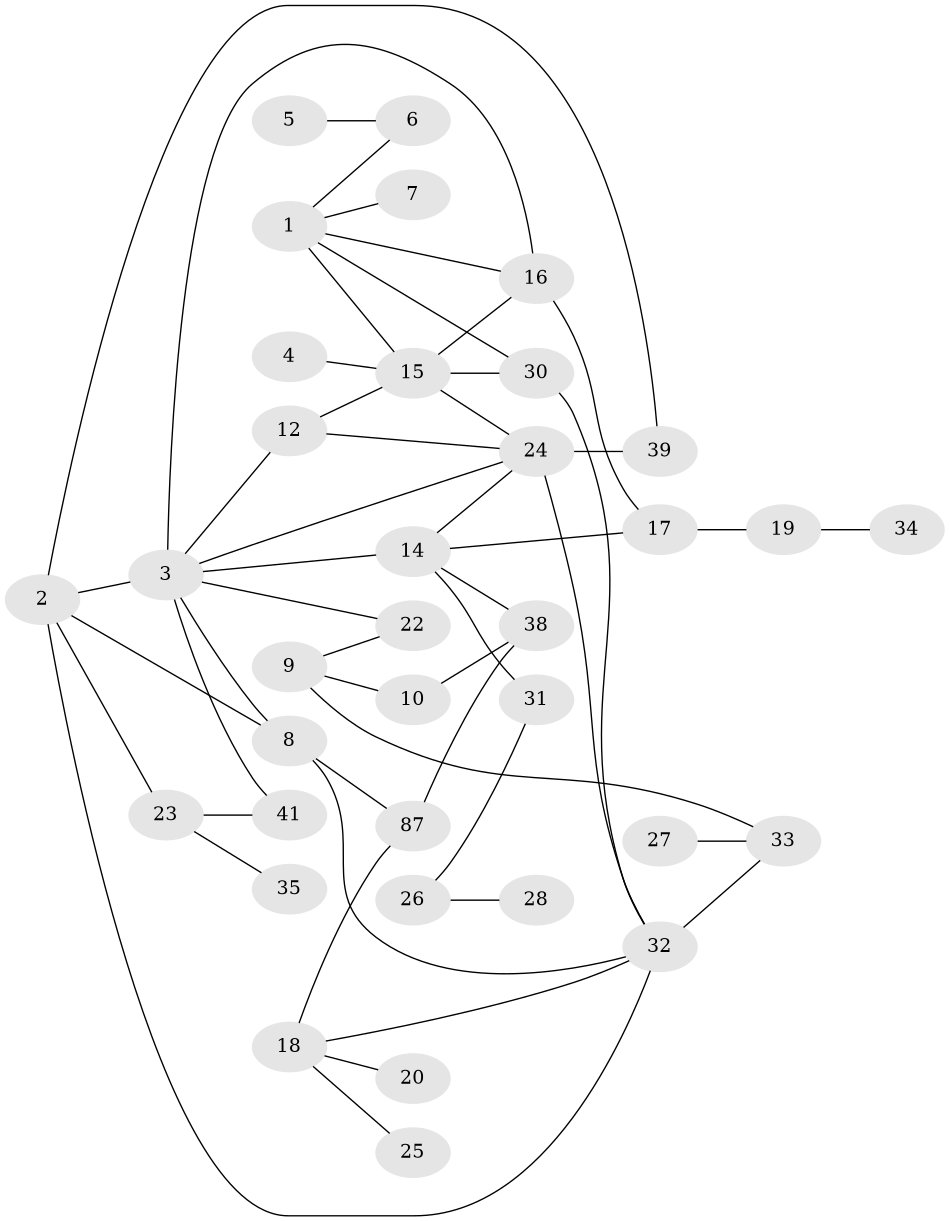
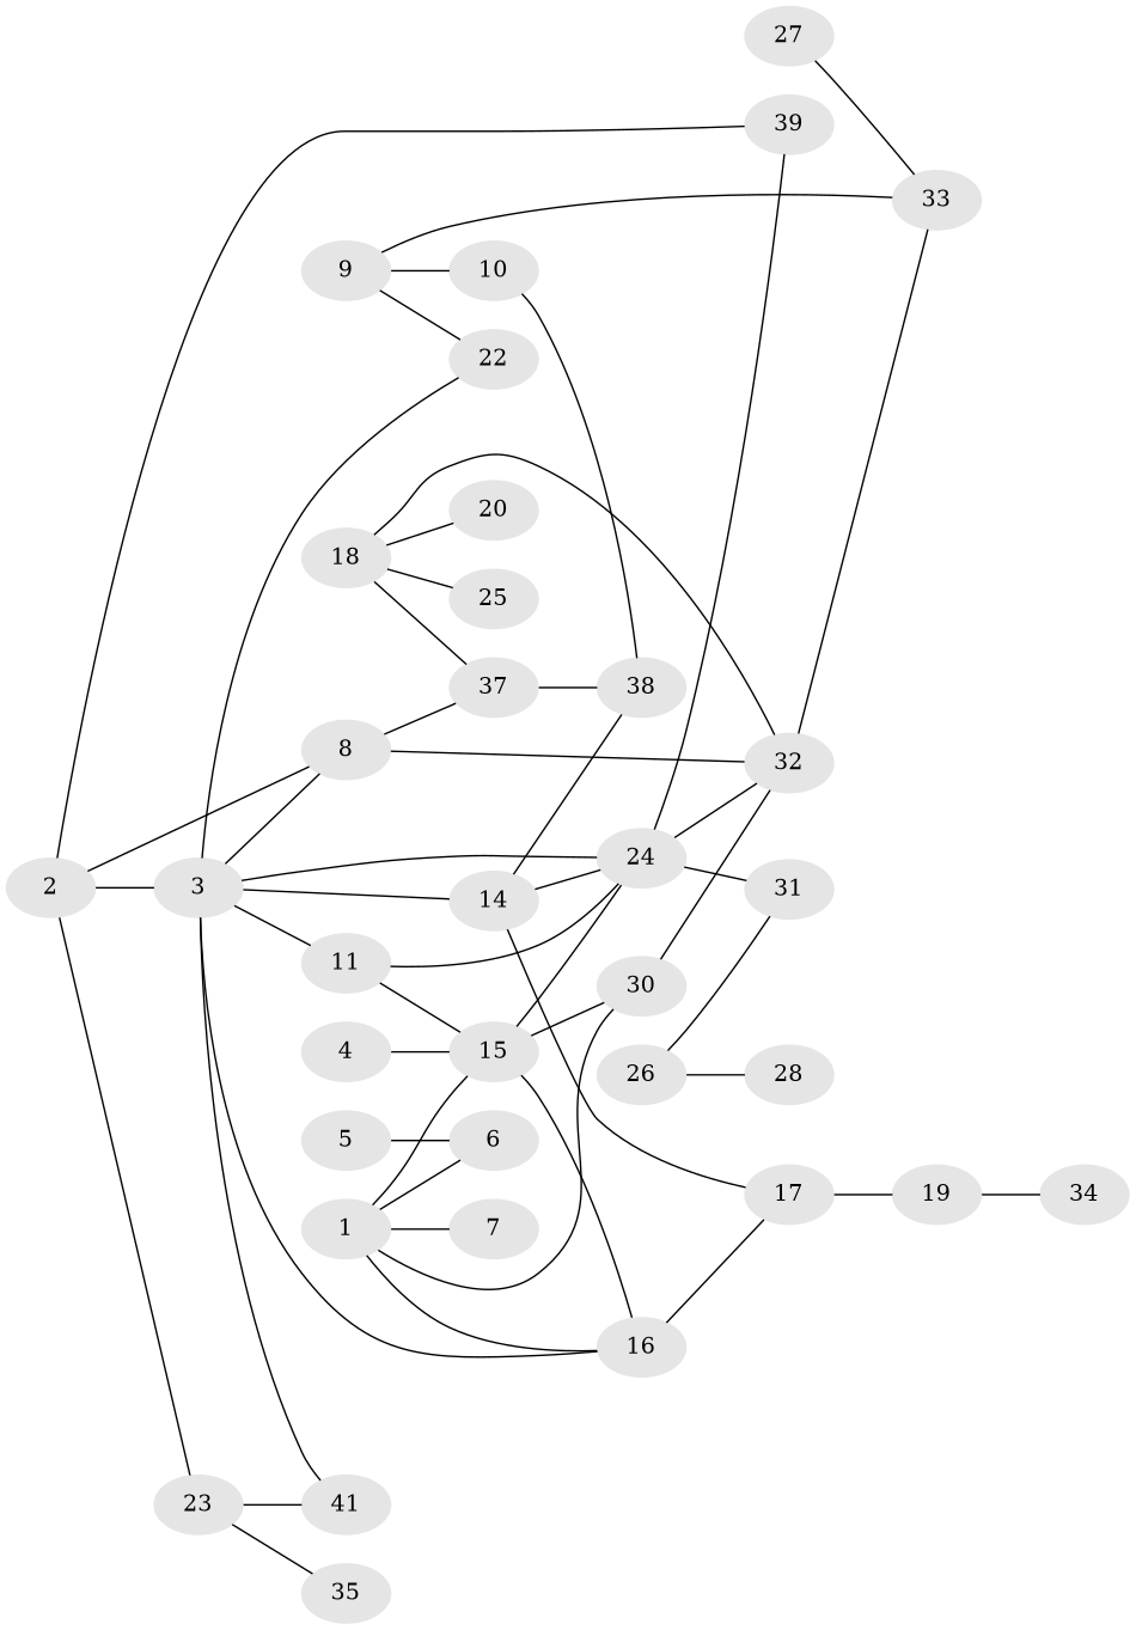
  graph {
    rankdir=LR
    node [color=gray90 style=filled]
    edge [weight=1.0]
    1
    6
    7
    15
    16
    30
    24
    17
    32
    2
    3
    8
    23
    39
-   11 [label=12]
+   11
    14
    22
    41
-   37 [label=87]
+   37
    35
    33
    38
    31
    4
    5
    9
    10
    19
    18
    20
    25
    34
    26
    28
    27
    1 -- 6
    1 -- 7 [weight=2.0]
    1 -- 15
    1 -- 16
    1 -- 30
    15 -- 16
    15 -- 30
    15 -- 24
    16 -- 17
    30 -- 32
    24 -- 32
    24 -- 39 [weight=2.0]
-   14 -- 31
+   24 -- 31
    17 -- 19
    32 -- 33
-   2 -- 32
    2 -- 3 [weight=2.0]
    2 -- 8
    2 -- 23
    2 -- 39
    3 -- 16
    3 -- 24
    3 -- 8
    3 -- 11 [weight=2.0]
    3 -- 14
    3 -- 22
    3 -- 41
    8 -- 32
    8 -- 37
    23 -- 41
    23 -- 35
    11 -- 15
    11 -- 24
    14 -- 24
    14 -- 17
    14 -- 38
    37 -- 38
    4 -- 15
    5 -- 6
    9 -- 22
    9 -- 33
    9 -- 10
    10 -- 38
    19 -- 34 [weight=2.0]
    18 -- 32
    18 -- 37
    18 -- 20
    18 -- 25
    26 -- 31
    26 -- 28
    27 -- 33
  }
